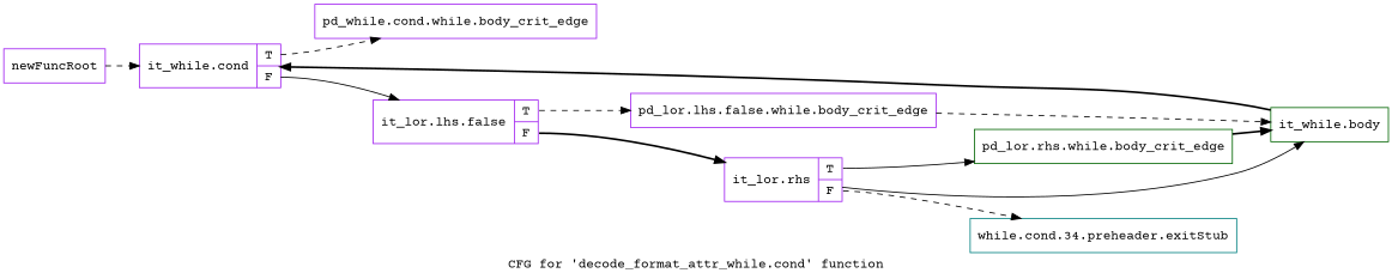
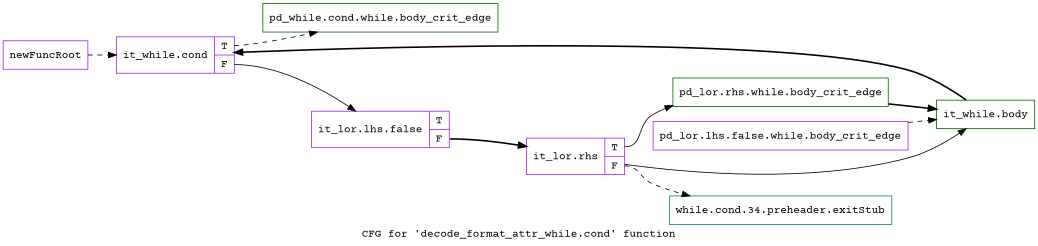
  digraph {
    fontname="Courier Prime"
    label="CFG for 'decode_format_attr_while.cond' function"
    rankdir=LR
    node [color=purple fontname="Courier Prime" shape=record]
    edge [fontname="Courier Prime" style=dashed]
    n1 [label="{newFuncRoot}"]
    n2 [label="{it_while.cond|{<s0>T|<s1>F}}"]
-   n3 [label="{pd_while.cond.while.body_crit_edge}"]
+   n3 [color=darkgreen label="{pd_while.cond.while.body_crit_edge}"]
    n4 [label="{it_lor.lhs.false|{<s0>T|<s1>F}}"]
    n5 [label="{pd_lor.lhs.false.while.body_crit_edge}"]
    n6 [label="{it_lor.rhs|{<s0>T|<s1>F}}"]
    n7 [color=teal label="{while.cond.34.preheader.exitStub}"]
    n8 [color=darkgreen label="{it_while.body}"]
    n9 [color=darkgreen label="{pd_lor.rhs.while.body_crit_edge}"]
    n1 -> n2
    n2 -> n3 [tailport=s0]
    n2 -> n4 [style=solid tailport=s1]
-   n4 -> n5 [tailport=s0]
    n4 -> n6 [style=bold tailport=s1]
    n5 -> n8
    n6 -> n7 [tailport=s1]
    n6 -> n8 [style=solid]
    n6 -> n9 [style=solid tailport=s0]
    n8 -> n2 [style=bold]
    n9 -> n8 [style=bold]
  }
